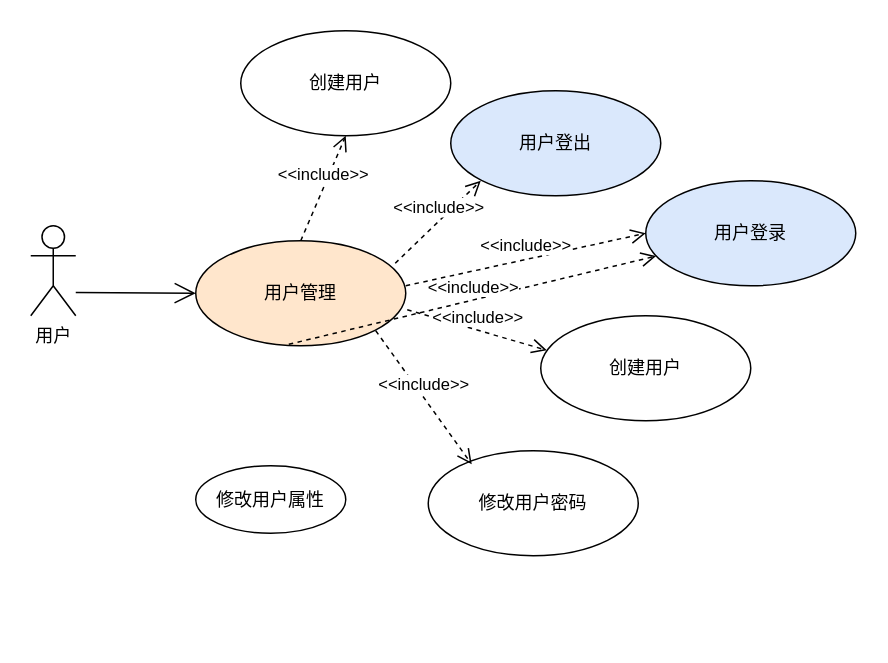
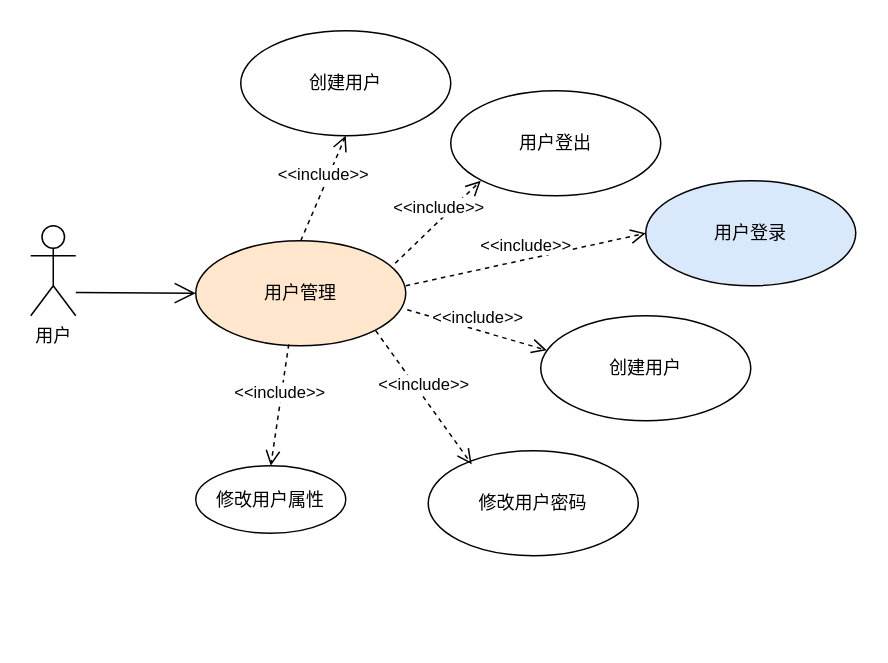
  <mxCell id="0" />
  <mxCell id="1" parent="0" />
  <mxCell id="2" value="" style="group" vertex="1" connectable="0" parent="1"><mxGeometry x="40" y="50" width="530" height="370" as="geometry" /></mxCell>
  <mxCell id="3" value="用户管理" style="ellipse;whiteSpace=wrap;html=1;fillColor=#ffe6cc;" vertex="1" parent="2"><mxGeometry x="90" y="110" width="140" height="70" as="geometry" /></mxCell>
  <mxCell id="4" value="修改用户密码" style="ellipse;whiteSpace=wrap;html=1;" vertex="1" parent="2"><mxGeometry x="245" y="250" width="140" height="70" as="geometry" /></mxCell>
  <mxCell id="5" value="创建用户" style="ellipse;whiteSpace=wrap;html=1;" vertex="1" parent="2"><mxGeometry x="320" y="160" width="140" height="70" as="geometry" /></mxCell>
  <mxCell id="6" value="用户登录" style="ellipse;whiteSpace=wrap;html=1;fillColor=#dae8fc;" vertex="1" parent="2"><mxGeometry x="390" y="70" width="140" height="70" as="geometry" /></mxCell>
- <mxCell id="7" value="用户登出" style="ellipse;whiteSpace=wrap;html=1;fillColor=#dae8fc;" vertex="1" parent="2"><mxGeometry x="260" y="10" width="140" height="70" as="geometry" /></mxCell>
+ <mxCell id="7" value="用户登出" style="ellipse;whiteSpace=wrap;html=1;" vertex="1" parent="2"><mxGeometry x="260" y="10" width="140" height="70" as="geometry" /></mxCell>
  <mxCell id="8" value="修改用户属性" style="ellipse;whiteSpace=wrap;html=1;" vertex="1" parent="2"><mxGeometry x="90" y="260" width="100" height="45" as="geometry" /></mxCell>
  <mxCell id="9" value="创建用户" style="ellipse;whiteSpace=wrap;html=1;" vertex="1" parent="2"><mxGeometry x="120" y="-30" width="140" height="70" as="geometry" /></mxCell>
  <mxCell id="10" value="" style="endArrow=open;endFill=1;endSize=12;html=1;rounded=0;entryX=0;entryY=0.5;entryDx=0;entryDy=0;" edge="1" parent="2" target="3"><mxGeometry width="160" relative="1" as="geometry"><mxPoint x="10" y="144.5" as="sourcePoint" /><mxPoint x="170" y="144.5" as="targetPoint" /></mxGeometry></mxCell>
  <mxCell id="11" value="&amp;lt;&amp;lt;include&amp;gt;&amp;gt;" style="html=1;verticalAlign=bottom;endArrow=open;dashed=1;endSize=8;elbow=vertical;rounded=0;entryX=0.5;entryY=1;entryDx=0;entryDy=0;exitX=0.5;exitY=0;exitDx=0;exitDy=0;" edge="1" parent="2" source="3" target="9"><mxGeometry relative="1" as="geometry"><mxPoint x="350" y="270" as="sourcePoint" /><mxPoint x="270" y="270" as="targetPoint" /></mxGeometry></mxCell>
  <mxCell id="12" value="&amp;lt;&amp;lt;include&amp;gt;&amp;gt;" style="html=1;verticalAlign=bottom;endArrow=open;dashed=1;endSize=8;elbow=vertical;rounded=0;exitX=0.95;exitY=0.214;exitDx=0;exitDy=0;exitPerimeter=0;" edge="1" parent="2" source="3"><mxGeometry relative="1" as="geometry"><mxPoint x="220" y="130" as="sourcePoint" /><mxPoint x="280" y="70" as="targetPoint" /></mxGeometry></mxCell>
  <mxCell id="13" value="&amp;lt;&amp;lt;include&amp;gt;&amp;gt;" style="html=1;verticalAlign=bottom;endArrow=open;dashed=1;endSize=8;elbow=vertical;rounded=0;entryX=0.029;entryY=0.329;entryDx=0;entryDy=0;exitX=1.007;exitY=0.657;exitDx=0;exitDy=0;exitPerimeter=0;entryPerimeter=0;" edge="1" parent="2" source="3" target="5"><mxGeometry x="0.001" relative="1" as="geometry"><mxPoint x="240" y="150" as="sourcePoint" /><mxPoint x="400" y="115" as="targetPoint" /><mxPoint as="offset" /></mxGeometry></mxCell>
- <mxCell id="14" value="&amp;lt;&amp;lt;include&amp;gt;&amp;gt;" style="html=1;verticalAlign=bottom;endArrow=open;dashed=1;endSize=8;elbow=vertical;rounded=0;exitX=0.443;exitY=0.986;exitDx=0;exitDy=0;exitPerimeter=0;" edge="1" parent="2" source="3" target="6"><mxGeometry x="0.001" relative="1" as="geometry"><mxPoint x="260" y="170" as="sourcePoint" /><mxPoint x="420" y="135" as="targetPoint" /><mxPoint as="offset" /></mxGeometry></mxCell>
+ <mxCell id="14" value="&amp;lt;&amp;lt;include&amp;gt;&amp;gt;" style="html=1;verticalAlign=bottom;endArrow=open;dashed=1;endSize=8;elbow=vertical;rounded=0;entryX=0.5;entryY=0;entryDx=0;entryDy=0;exitX=0.443;exitY=0.986;exitDx=0;exitDy=0;exitPerimeter=0;" edge="1" parent="2" source="3" target="8"><mxGeometry x="0.001" relative="1" as="geometry"><mxPoint x="260" y="170" as="sourcePoint" /><mxPoint x="420" y="135" as="targetPoint" /><mxPoint as="offset" /></mxGeometry></mxCell>
  <mxCell id="15" value="用户" style="shape=umlActor;verticalLabelPosition=bottom;verticalAlign=top;html=1;" vertex="1" parent="1"><mxGeometry x="20" y="150" width="30" height="60" as="geometry" /></mxCell>
  <mxCell id="16" value="&amp;lt;&amp;lt;include&amp;gt;&amp;gt;" style="html=1;verticalAlign=bottom;endArrow=open;dashed=1;endSize=8;elbow=vertical;rounded=0;entryX=0;entryY=0.5;entryDx=0;entryDy=0;" edge="1" parent="1" target="6"><mxGeometry x="0.001" relative="1" as="geometry"><mxPoint x="270" y="190" as="sourcePoint" /><mxPoint x="310" y="320" as="targetPoint" /><mxPoint as="offset" /></mxGeometry></mxCell>
  <mxCell id="17" value="&amp;lt;&amp;lt;include&amp;gt;&amp;gt;" style="html=1;verticalAlign=bottom;endArrow=open;dashed=1;endSize=8;elbow=vertical;rounded=0;entryX=0.207;entryY=0.129;entryDx=0;entryDy=0;entryPerimeter=0;" edge="1" parent="1" target="4"><mxGeometry x="0.001" relative="1" as="geometry"><mxPoint x="250" y="220" as="sourcePoint" /><mxPoint x="450" y="175" as="targetPoint" /><mxPoint as="offset" /></mxGeometry></mxCell>
